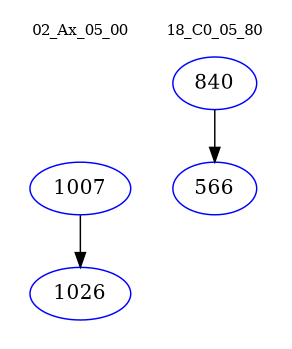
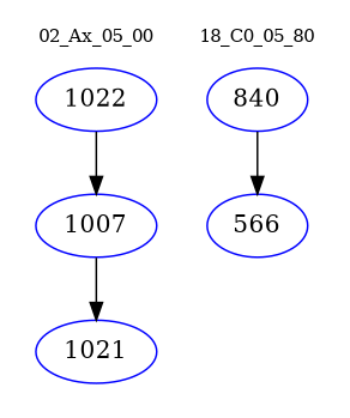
  digraph {
    node [color=blue]
    edge [color=black]
+   n1 [label=1022]
    n2 [label=1007]
-   n3 [label=1026]
+   n3 [label=1021]
    n4 [label=840]
    n5 [label=566]
    subgraph cluster_1 {
      color=white
      fontsize=10
      label="02_Ax_05_00"
+     n1
      n2
      n3
    }
    subgraph cluster_2 {
      color=white
      fontsize=10
      label="18_C0_05_80"
      n4
      n5
    }
+   n1 -> n2
    n2 -> n3
    n4 -> n5
  }
